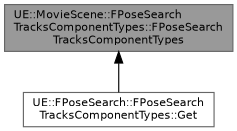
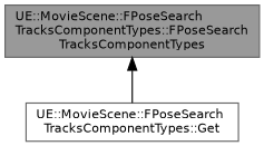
  digraph {
    rankdir=TB
    node [fontname=Helvetica fontsize=10 shape=box style=filled]
    n1 [color=gray40 fillcolor=grey60 fontcolor=black height=0.2 label="UE::MovieScene::FPoseSearch\lTracksComponentTypes::FPoseSearch\lTracksComponentTypes" width=0.4]
-   n2 [color=grey40 fillcolor=white height=0.2 label="UE::FPoseSearch::FPoseSearch\lTracksComponentTypes::Get" width=0.4]
+   n2 [color=grey40 fillcolor=white height=0.2 label="UE::MovieScene::FPoseSearch\lTracksComponentTypes::Get" width=0.4]
    n1 -> n2 [color=black dir=back fontname=Helvetica fontsize=10 labelfontname=Helvetica labelfontsize=10 style=solid]
  }
